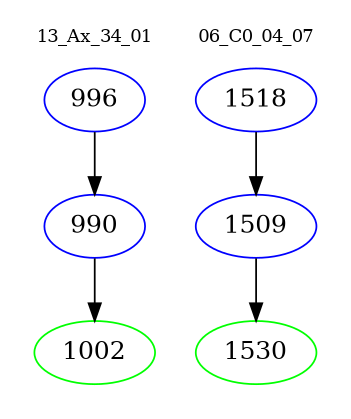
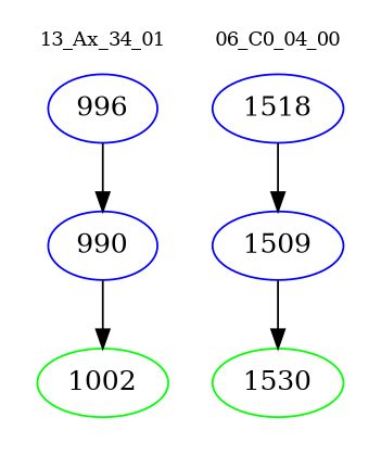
  digraph {
    node [color=blue]
    edge [color=black]
    n1 [label=996]
    n2 [label=990]
    n3 [color=green label=1002]
    n4 [label=1518]
    n5 [label=1509]
    n6 [color=green label=1530]
    subgraph cluster_1 {
      color=white
      fontsize=10
      label="13_Ax_34_01"
      n1
      n2
      n3
    }
    subgraph cluster_2 {
      color=white
      fontsize=10
-     label="06_C0_04_07"
+     label="06_C0_04_00"
      n4
      n5
      n6
    }
    n1 -> n2
    n2 -> n3
    n4 -> n5
    n5 -> n6
  }
